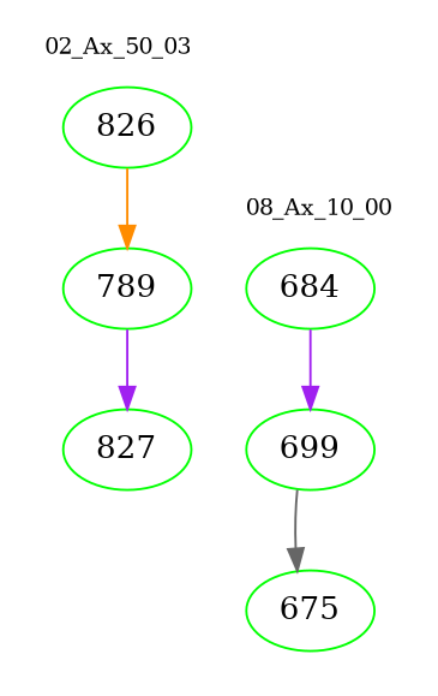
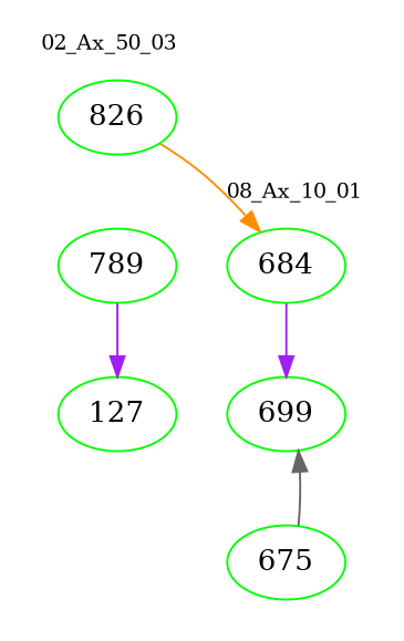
  digraph {
    node [color=green]
    edge [color=purple]
    n1 [label=684]
    n2 [label=675]
    n3 [label=699]
    n4 [label=826]
    n5 [label=789]
-   n6 [label=827]
+   n6 [label=127]
    subgraph cluster_1 {
      color=white
      fontsize=10
-     label="08_Ax_10_00"
+     label="08_Ax_10_01"
      n1
      n2
      n3
    }
    subgraph cluster_2 {
      color=white
      fontsize=10
      label="02_Ax_50_03"
      n4
      n5
      n6
    }
    n1 -> n3
-   n3 -> n2 [color=gray40]
-   n4 -> n5 [color=darkorange]
+   n2 -> n3 [color=gray40]
+   n4 -> n1 [color=darkorange]
    n5 -> n6
  }
